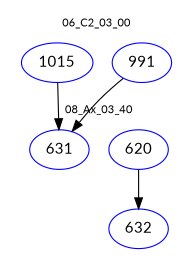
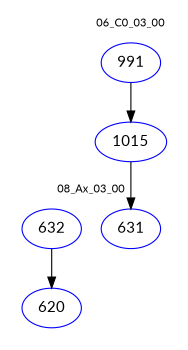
  digraph {
    fontname=Lato
    node [color=blue fontname=Lato]
    edge [color=black fontname=Lato]
    n1 [label=620]
    n2 [label=631]
    n3 [label=632]
    n4 [label=991]
    n5 [label=1015]
    subgraph cluster_1 {
      color=white
      fontsize=10
-     label="08_Ax_03_40"
+     label="08_Ax_03_00"
      n1
      n2
      n3
    }
    subgraph cluster_2 {
      color=white
      fontsize=10
-     label="06_C2_03_00"
+     label="06_C0_03_00"
      n4
      n5
    }
-   n1 -> n3
-   n4 -> n2
+   n3 -> n1
+   n4 -> n5
    n5 -> n2
  }
